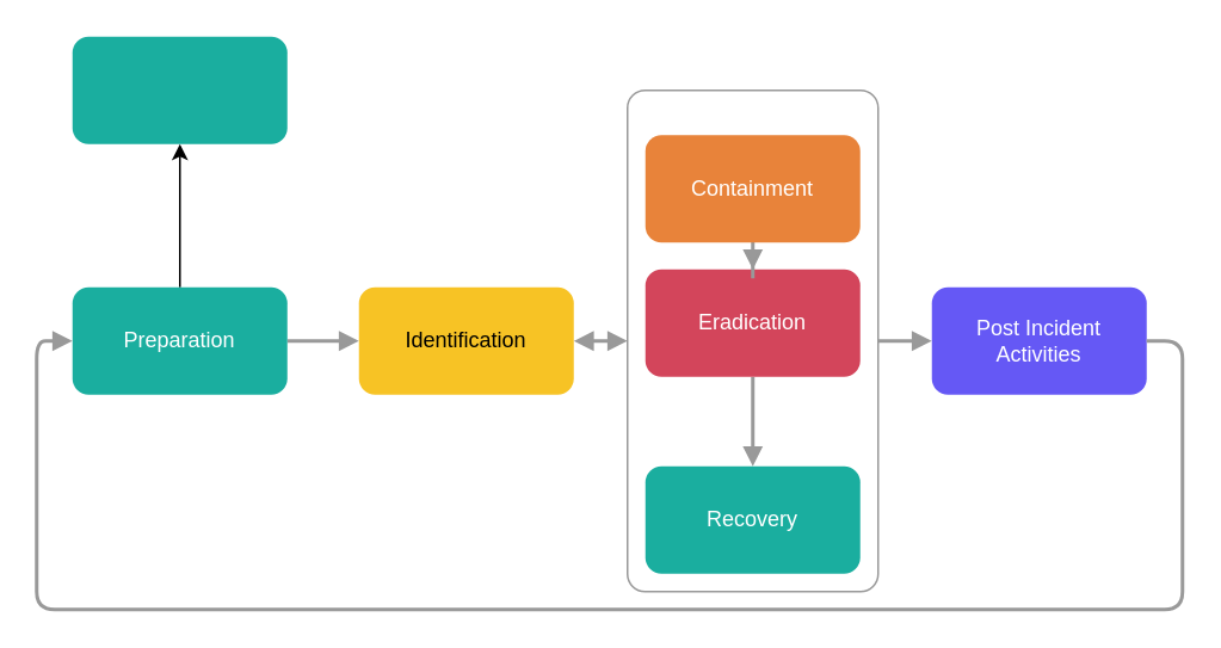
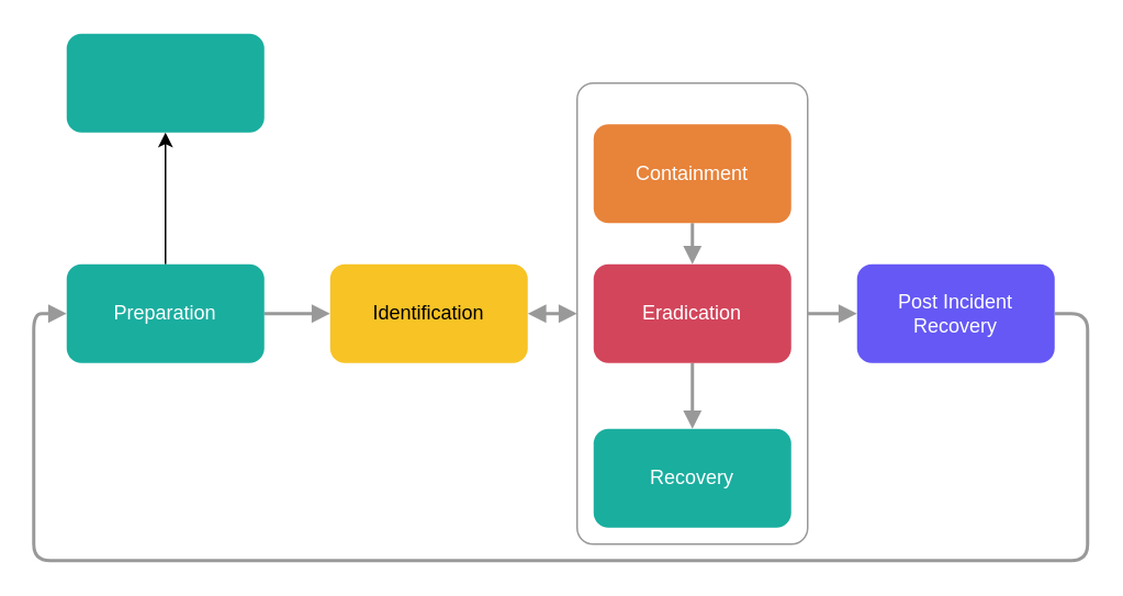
  <mxCell id="0" />
  <mxCell id="1" parent="0" />
  <mxCell id="2" value="" style="edgeStyle=orthogonalEdgeStyle;rounded=0;orthogonalLoop=1;jettySize=auto;html=1;strokeWidth=2;strokeColor=#999999;endArrow=block;endFill=1;" parent="1" source="4" target="5" edge="1"><mxGeometry relative="1" as="geometry" /></mxCell>
  <mxCell id="3" value="" style="edgeStyle=orthogonalEdgeStyle;rounded=0;orthogonalLoop=1;jettySize=auto;html=1;" edge="1" parent="1" source="4" target="16"><mxGeometry relative="1" as="geometry" /></mxCell>
  <mxCell id="4" value="Preparation" style="rounded=1;whiteSpace=wrap;html=1;strokeColor=none;fillColor=#1AAE9F;labelBackgroundColor=none;labelBorderColor=none;fontColor=#FFFFFF;" parent="1" vertex="1"><mxGeometry x="40" y="160" width="120" height="60" as="geometry" /></mxCell>
  <mxCell id="5" value="Identification" style="whiteSpace=wrap;html=1;rounded=1;strokeColor=none;fillColor=#F7C325;" parent="1" vertex="1"><mxGeometry x="200" y="160" width="120" height="60" as="geometry" /></mxCell>
  <mxCell id="6" value="" style="edgeStyle=orthogonalEdgeStyle;rounded=1;orthogonalLoop=1;jettySize=auto;html=1;exitX=1;exitY=0.5;exitDx=0;exitDy=0;strokeColor=#999999;strokeWidth=2;endArrow=block;endFill=1;" parent="1" source="15" target="9" edge="1"><mxGeometry relative="1" as="geometry" /></mxCell>
  <mxCell id="7" value="" style="edgeStyle=orthogonalEdgeStyle;rounded=0;orthogonalLoop=1;jettySize=auto;html=1;strokeColor=#999999;endFill=1;strokeWidth=2;endArrow=block;" parent="1" source="8" target="10" edge="1"><mxGeometry relative="1" as="geometry" /></mxCell>
- <mxCell id="8" value="Eradication" style="whiteSpace=wrap;html=1;rounded=1;fontColor=#FFFFFF;strokeColor=none;fillColor=#D3455B;" parent="1" vertex="1"><mxGeometry x="360" y="150" width="120" height="60" as="geometry" /></mxCell>
- <mxCell id="9" value="Post Incident Activities" style="whiteSpace=wrap;html=1;rounded=1;fontColor=#FFFFFF;strokeColor=none;fillColor=#6558F5;" parent="1" vertex="1"><mxGeometry x="520" y="160" width="120" height="60" as="geometry" /></mxCell>
+ <mxCell id="8" value="Eradication" style="whiteSpace=wrap;html=1;rounded=1;fontColor=#FFFFFF;strokeColor=none;fillColor=#D3455B;" parent="1" vertex="1"><mxGeometry x="360" y="160" width="120" height="60" as="geometry" /></mxCell>
+ <mxCell id="9" value="Post Incident Recovery" style="whiteSpace=wrap;html=1;rounded=1;fontColor=#FFFFFF;strokeColor=none;fillColor=#6558F5;" parent="1" vertex="1"><mxGeometry x="520" y="160" width="120" height="60" as="geometry" /></mxCell>
  <mxCell id="10" value="Recovery" style="whiteSpace=wrap;html=1;rounded=1;fontColor=#FFFFFF;strokeColor=none;fillColor=#1aae9f;" parent="1" vertex="1"><mxGeometry x="360" y="260" width="120" height="60" as="geometry" /></mxCell>
  <mxCell id="11" value="" style="edgeStyle=orthogonalEdgeStyle;rounded=0;orthogonalLoop=1;jettySize=auto;html=1;endArrow=block;endFill=1;strokeWidth=2;strokeColor=#999999;" parent="1" source="12" target="8" edge="1"><mxGeometry relative="1" as="geometry" /></mxCell>
  <mxCell id="12" value="Containment" style="whiteSpace=wrap;html=1;rounded=1;strokeColor=none;fillColor=#E8833A;fontColor=#FFFFFF;" parent="1" vertex="1"><mxGeometry x="360" y="75" width="120" height="60" as="geometry" /></mxCell>
  <mxCell id="13" value="" style="endArrow=block;html=1;entryX=0;entryY=0.5;entryDx=0;entryDy=0;exitX=1;exitY=0.5;exitDx=0;exitDy=0;edgeStyle=orthogonalEdgeStyle;strokeWidth=2;strokeColor=#999999;endFill=1;" parent="1" source="9" target="4" edge="1"><mxGeometry width="50" height="50" relative="1" as="geometry"><mxPoint x="660" y="270" as="sourcePoint" /><mxPoint x="360" y="890" as="targetPoint" /><Array as="points"><mxPoint x="660" y="190" /><mxPoint x="660" y="340" /><mxPoint x="20" y="340" /><mxPoint x="20" y="190" /></Array></mxGeometry></mxCell>
  <mxCell id="14" value="" style="edgeStyle=orthogonalEdgeStyle;orthogonalLoop=1;jettySize=auto;html=1;startArrow=block;startFill=1;endArrow=block;endFill=1;strokeWidth=2;strokeColor=#999999;" parent="1" source="15" target="5" edge="1"><mxGeometry relative="1" as="geometry" /></mxCell>
  <mxCell id="15" value="" style="rounded=1;whiteSpace=wrap;html=1;fillColor=none;arcSize=7;strokeColor=#999999;" parent="1" vertex="1"><mxGeometry x="350" y="50" width="140" height="280" as="geometry" /></mxCell>
  <mxCell id="16" value="" style="whiteSpace=wrap;html=1;fillColor=#1AAE9F;strokeColor=none;fontColor=#FFFFFF;rounded=1;labelBackgroundColor=none;labelBorderColor=none;" vertex="1" parent="1"><mxGeometry x="40" y="20" width="120" height="60" as="geometry" /></mxCell>
